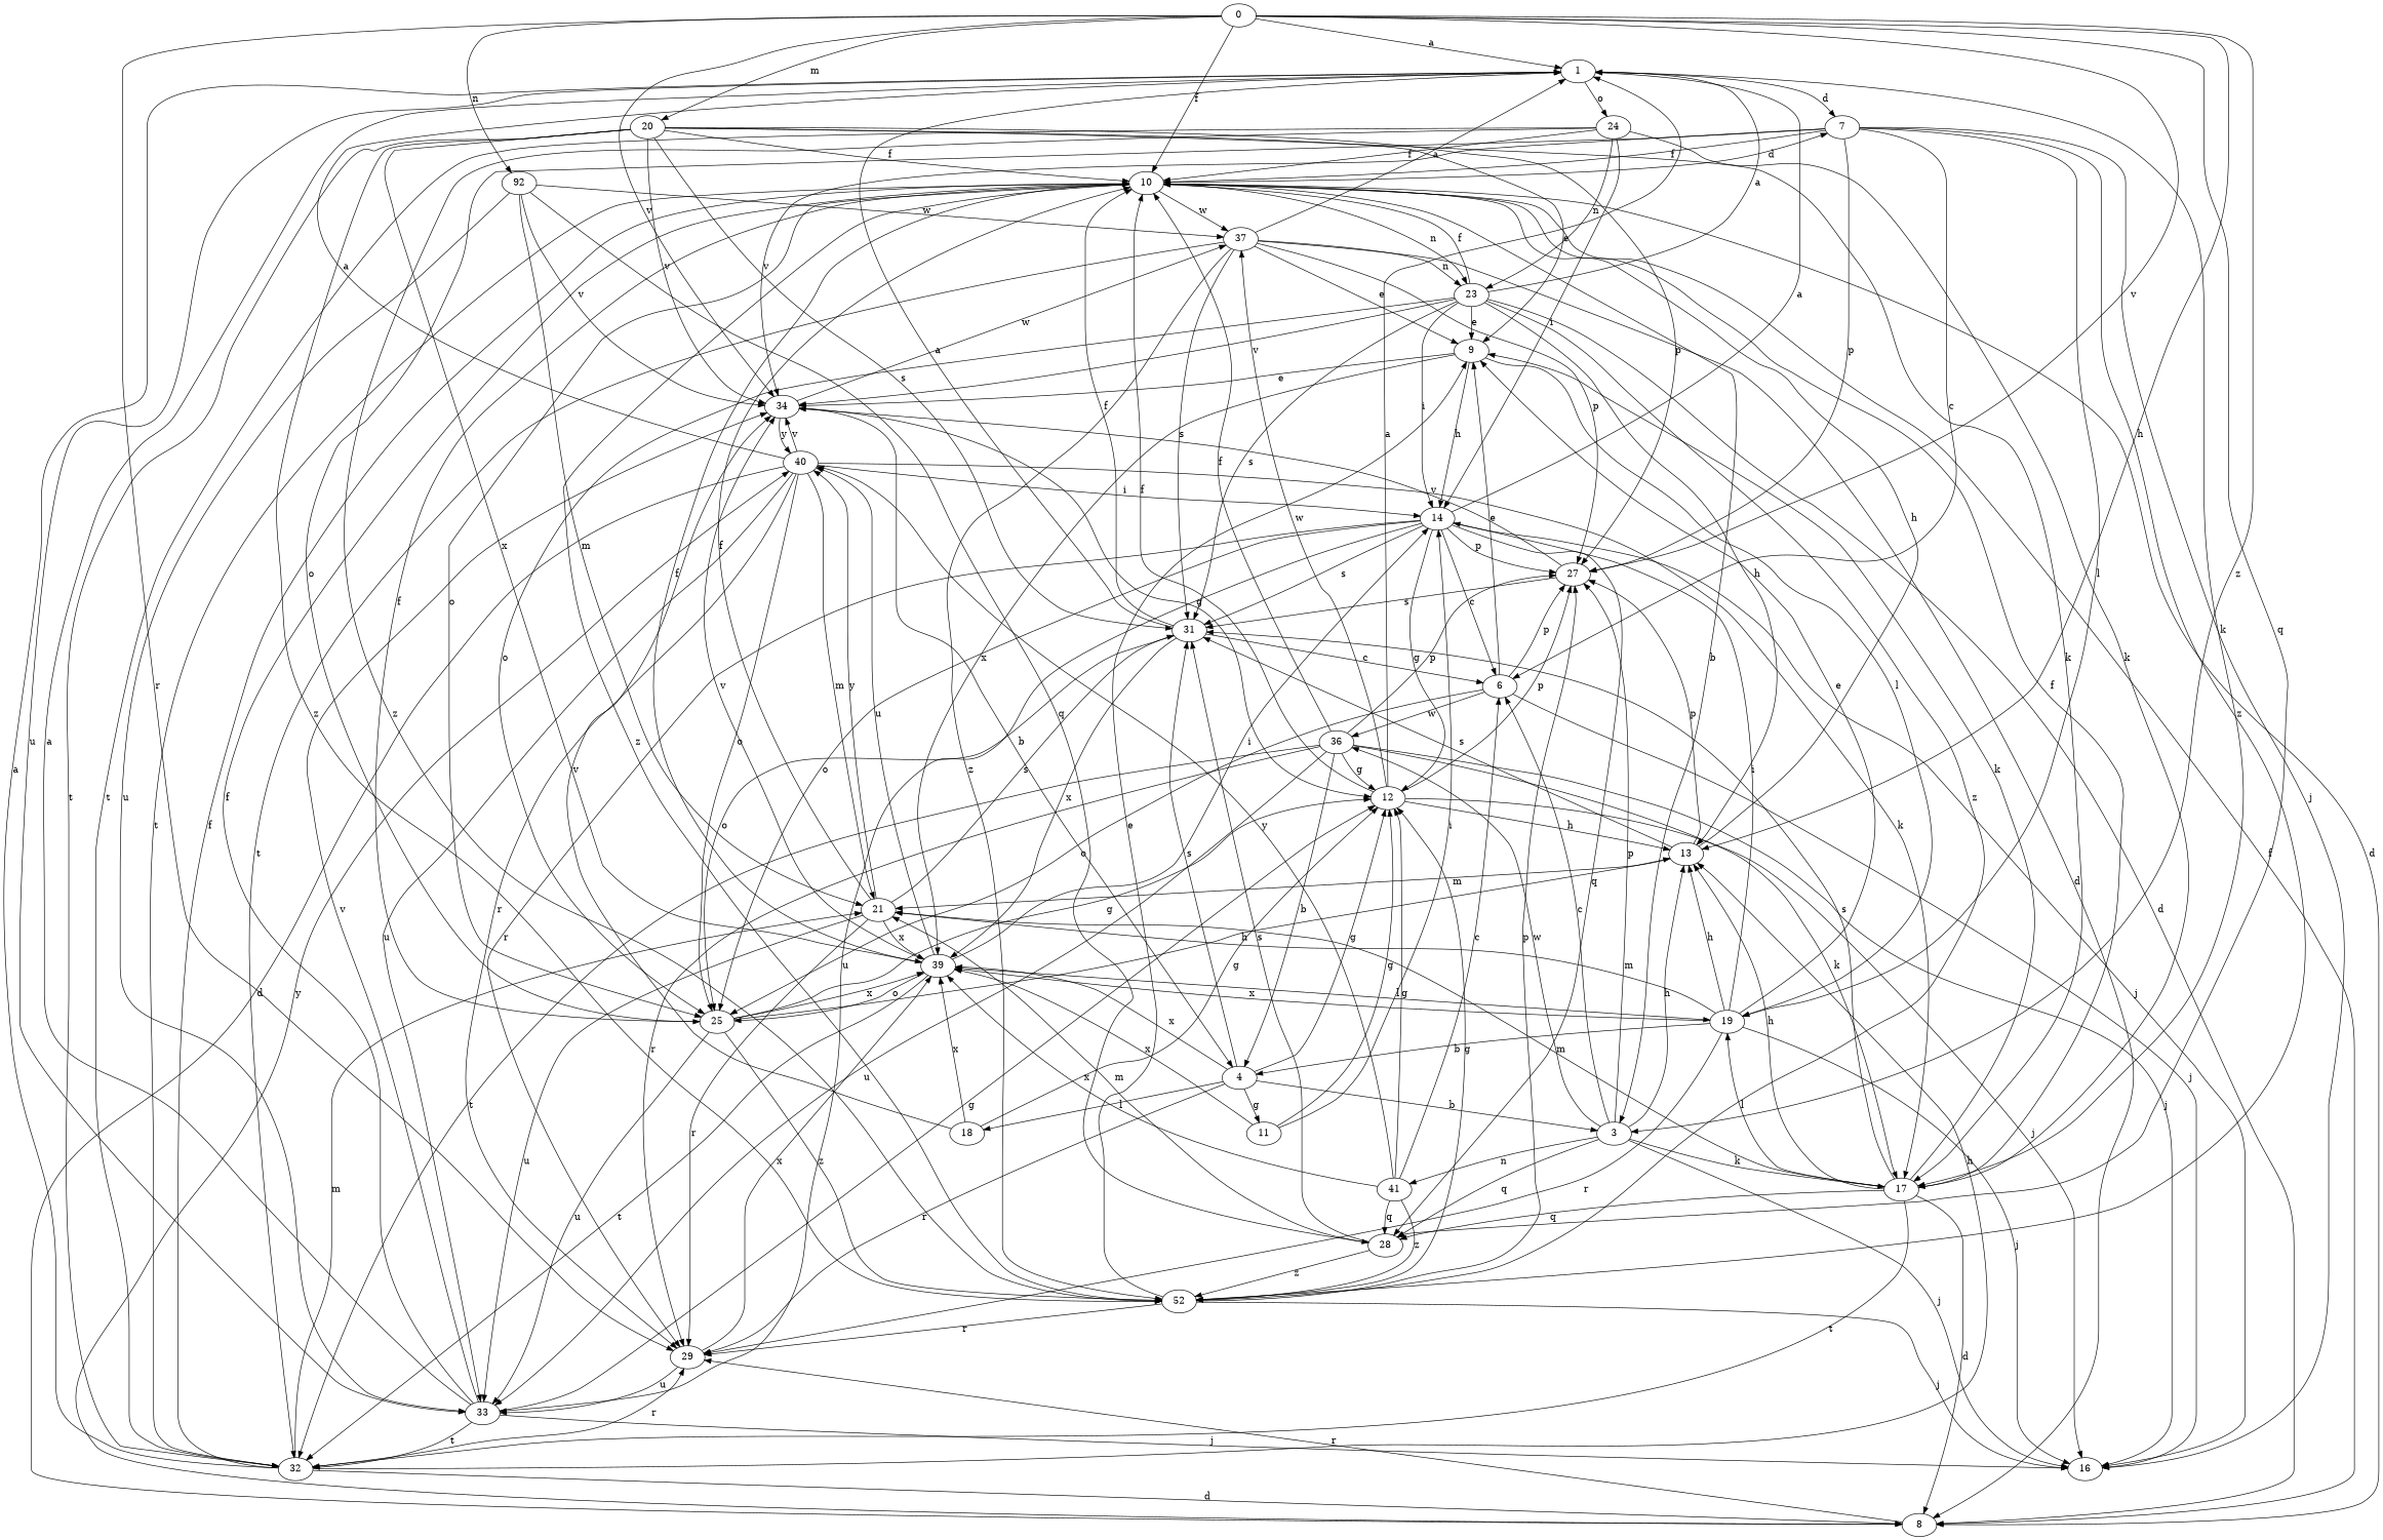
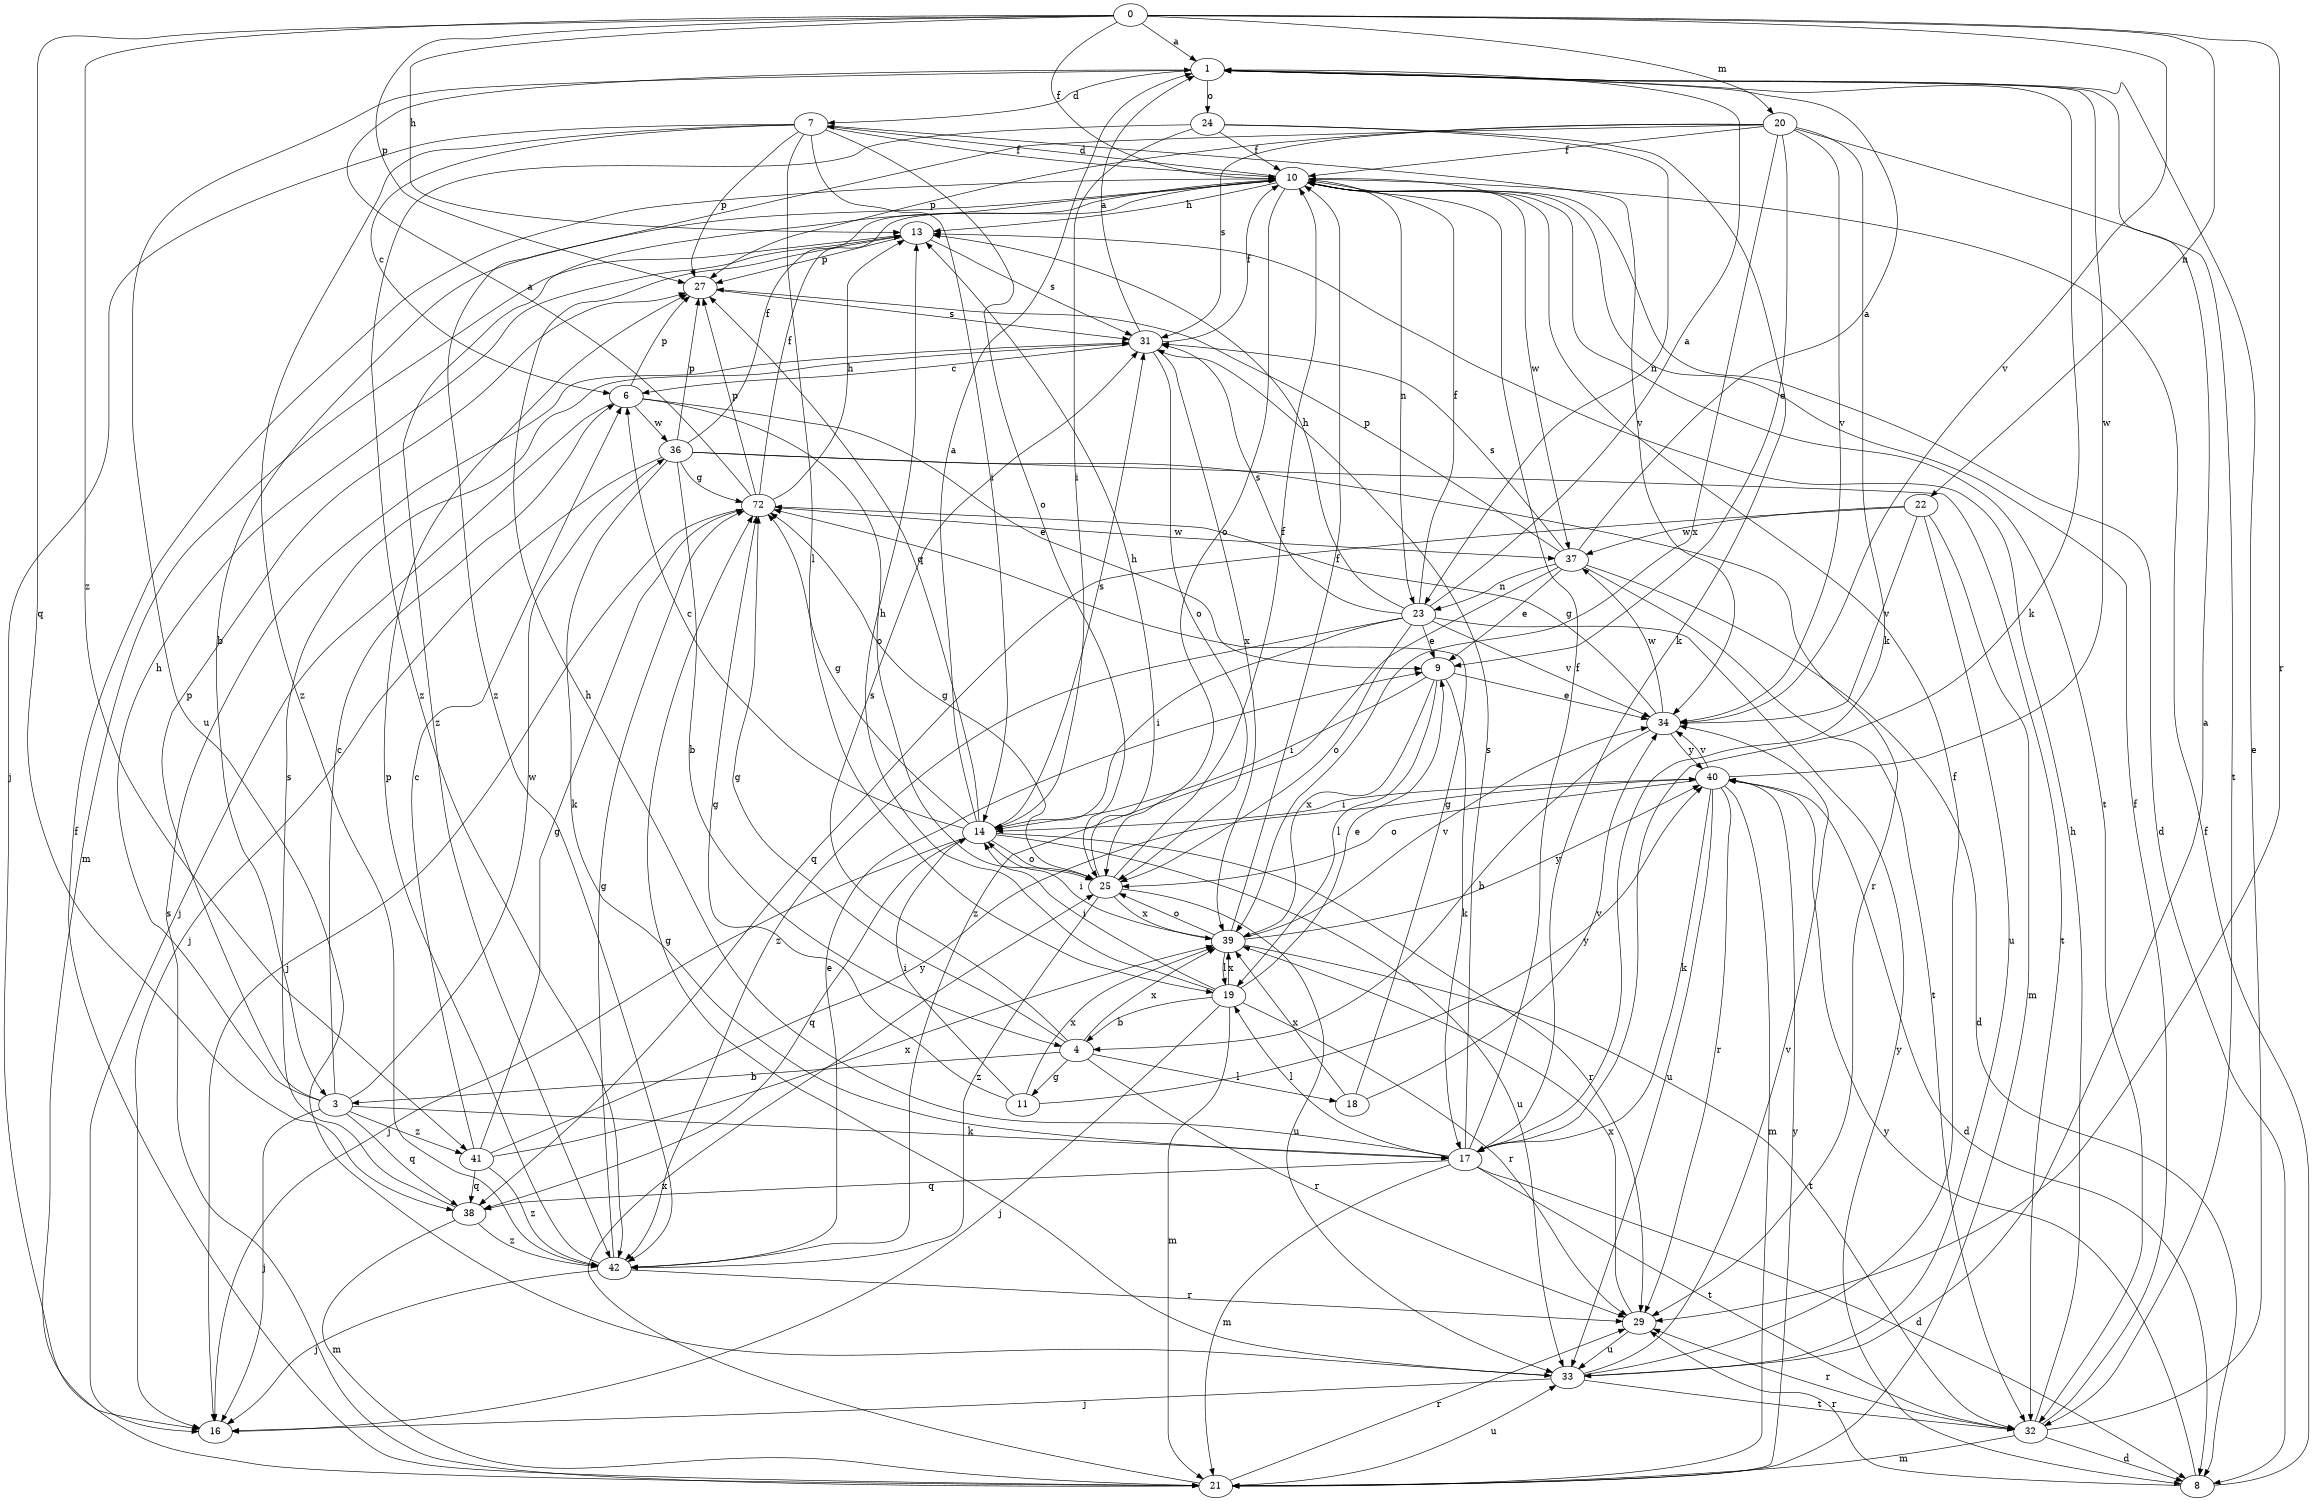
  strict digraph {
    0
    1
    10
    13
    20
-   22 [label=92]
+   22
    27
-   28
+   28 [label=38]
    29
    34
    41
    7
    17
    24
    33
    3
    25
-   42 [label=52]
+   42
    8
    23
    32
    37
    31
    21
    39
    9
    4
-   12
+   12 [label=72]
    40
    6
    16
    14
    19
    36
    11
    18
    0 -> 1 [label=a]
    0 -> 10 [label=f]
    0 -> 13 [label=h]
    0 -> 20 [label=m]
    0 -> 22 [label=n]
-   0 -> 27 [label=v]
+   0 -> 27 [label=p]
    0 -> 28 [label=q]
    0 -> 29 [label=r]
    0 -> 34 [label=v]
-   0 -> 3 [label=z]
+   0 -> 41 [label=z]
    1 -> 7 [label=d]
    1 -> 17 [label=k]
    1 -> 24 [label=o]
    1 -> 33 [label=u]
-   13 -> 10 [label=h]
+   10 -> 13 [label=h]
    10 -> 7 [label=d]
    10 -> 3 [label=b]
    10 -> 25 [label=o]
    10 -> 42 [label=z]
    10 -> 8 [label=d]
    10 -> 23 [label=n]
    10 -> 32 [label=t]
    10 -> 37 [label=w]
    13 -> 27 [label=p]
    13 -> 31 [label=s]
    13 -> 21 [label=m]
    20 -> 10 [label=f]
    20 -> 27 [label=p]
    20 -> 34 [label=v]
    20 -> 17 [label=k]
    20 -> 42 [label=z]
    20 -> 32 [label=t]
    20 -> 31 [label=s]
    20 -> 39 [label=x]
    20 -> 9 [label=e]
    22 -> 28 [label=q]
    22 -> 34 [label=v]
    22 -> 33 [label=u]
    22 -> 37 [label=w]
    22 -> 21 [label=m]
-   27 -> 34 [label=v]
    27 -> 31 [label=s]
    28 -> 42 [label=z]
    28 -> 31 [label=s]
    28 -> 21 [label=m]
    29 -> 33 [label=u]
    29 -> 39 [label=x]
    34 -> 37 [label=w]
    34 -> 4 [label=b]
    34 -> 12 [label=g]
    34 -> 40 [label=y]
    41 -> 28 [label=q]
    41 -> 42 [label=z]
    41 -> 39 [label=x]
    41 -> 12 [label=g]
    41 -> 40 [label=y]
    41 -> 6 [label=c]
    7 -> 10 [label=f]
    7 -> 27 [label=p]
    7 -> 34 [label=v]
    7 -> 25 [label=o]
    7 -> 42 [label=z]
    7 -> 6 [label=c]
    7 -> 16 [label=j]
+   7 -> 14 [label=i]
    7 -> 19 [label=l]
    17 -> 10 [label=f]
    17 -> 13 [label=h]
    17 -> 28 [label=q]
    17 -> 8 [label=d]
    17 -> 32 [label=t]
    17 -> 31 [label=s]
    17 -> 21 [label=m]
    17 -> 19 [label=l]
    24 -> 10 [label=f]
    24 -> 17 [label=k]
    24 -> 42 [label=z]
    24 -> 23 [label=n]
-   24 -> 32 [label=t]
    24 -> 14 [label=i]
    33 -> 1 [label=a]
    33 -> 10 [label=f]
    33 -> 34 [label=v]
    33 -> 32 [label=t]
    33 -> 12 [label=g]
    33 -> 16 [label=j]
    3 -> 13 [label=h]
    3 -> 27 [label=p]
    3 -> 28 [label=q]
-   3 -> 41 [label=n]
+   3 -> 41 [label=z]
    3 -> 17 [label=k]
    3 -> 6 [label=c]
    3 -> 16 [label=j]
    3 -> 36 [label=w]
    25 -> 10 [label=f]
    25 -> 13 [label=h]
    25 -> 33 [label=u]
    25 -> 42 [label=z]
    25 -> 39 [label=x]
    25 -> 12 [label=g]
    42 -> 27 [label=p]
    42 -> 29 [label=r]
    42 -> 9 [label=e]
    42 -> 12 [label=g]
    42 -> 16 [label=j]
    8 -> 10 [label=f]
    8 -> 29 [label=r]
    8 -> 40 [label=y]
    23 -> 1 [label=a]
    23 -> 10 [label=f]
    23 -> 13 [label=h]
    23 -> 34 [label=v]
    23 -> 25 [label=o]
    23 -> 42 [label=z]
-   23 -> 8 [label=d]
+   23 -> 8 [label=y]
    23 -> 31 [label=s]
    23 -> 9 [label=e]
    23 -> 14 [label=i]
-   32 -> 1 [label=a]
+   32 -> 1 [label=e]
    32 -> 10 [label=f]
    32 -> 13 [label=h]
    32 -> 29 [label=r]
    32 -> 8 [label=d]
    32 -> 21 [label=m]
    37 -> 1 [label=a]
    37 -> 27 [label=p]
    37 -> 42 [label=z]
    37 -> 8 [label=d]
    37 -> 23 [label=n]
    37 -> 32 [label=t]
    37 -> 31 [label=s]
    37 -> 9 [label=e]
    31 -> 1 [label=a]
    31 -> 10 [label=f]
    31 -> 25 [label=o]
    31 -> 39 [label=x]
    31 -> 6 [label=c]
    21 -> 10 [label=f]
    21 -> 29 [label=r]
    21 -> 33 [label=u]
    21 -> 31 [label=s]
-   21 -> 39 [label=x]
+   21 -> 25 [label=x]
    21 -> 40 [label=y]
    39 -> 10 [label=f]
    39 -> 34 [label=v]
    39 -> 25 [label=o]
    39 -> 32 [label=t]
-   39 -> 40 [label=u]
+   39 -> 40 [label=y]
    39 -> 14 [label=i]
    39 -> 19 [label=l]
    9 -> 34 [label=e]
-   17 -> 9 [label=k]
+   9 -> 17 [label=k]
    9 -> 39 [label=x]
-   9 -> 14 [label=h]
+   9 -> 14 [label=i]
    9 -> 19 [label=l]
    4 -> 29 [label=r]
    4 -> 3 [label=b]
    4 -> 31 [label=s]
    4 -> 39 [label=x]
    4 -> 12 [label=g]
    4 -> 11 [label=g]
    4 -> 18 [label=l]
    12 -> 1 [label=a]
    12 -> 10 [label=f]
    12 -> 13 [label=h]
    12 -> 27 [label=p]
    12 -> 37 [label=w]
    12 -> 16 [label=j]
-   40 -> 1 [label=a]
+   40 -> 1 [label=w]
    40 -> 29 [label=r]
    40 -> 34 [label=v]
    40 -> 17 [label=k]
    40 -> 33 [label=u]
    40 -> 25 [label=o]
    40 -> 8 [label=d]
    40 -> 21 [label=m]
    40 -> 14 [label=i]
    6 -> 27 [label=p]
    6 -> 25 [label=o]
    6 -> 9 [label=e]
    6 -> 16 [label=j]
    6 -> 36 [label=w]
    14 -> 1 [label=a]
-   14 -> 27 [label=p]
+   14 -> 27 [label=q]
    14 -> 28 [label=q]
    14 -> 29 [label=r]
    14 -> 33 [label=u]
    14 -> 25 [label=o]
    14 -> 31 [label=s]
    14 -> 12 [label=g]
    14 -> 6 [label=c]
    14 -> 16 [label=j]
    19 -> 13 [label=h]
    19 -> 29 [label=r]
    19 -> 21 [label=m]
    19 -> 39 [label=x]
    19 -> 9 [label=e]
    19 -> 4 [label=b]
    19 -> 16 [label=j]
    19 -> 14 [label=i]
    36 -> 10 [label=f]
    36 -> 27 [label=p]
    36 -> 29 [label=r]
    36 -> 17 [label=k]
-   36 -> 33 [label=u]
    36 -> 32 [label=t]
    36 -> 4 [label=b]
    36 -> 12 [label=g]
    36 -> 16 [label=j]
    11 -> 39 [label=x]
    11 -> 12 [label=g]
+   11 -> 40 [label=y]
    11 -> 14 [label=i]
    18 -> 34 [label=v]
    18 -> 39 [label=x]
    18 -> 12 [label=g]
  }
